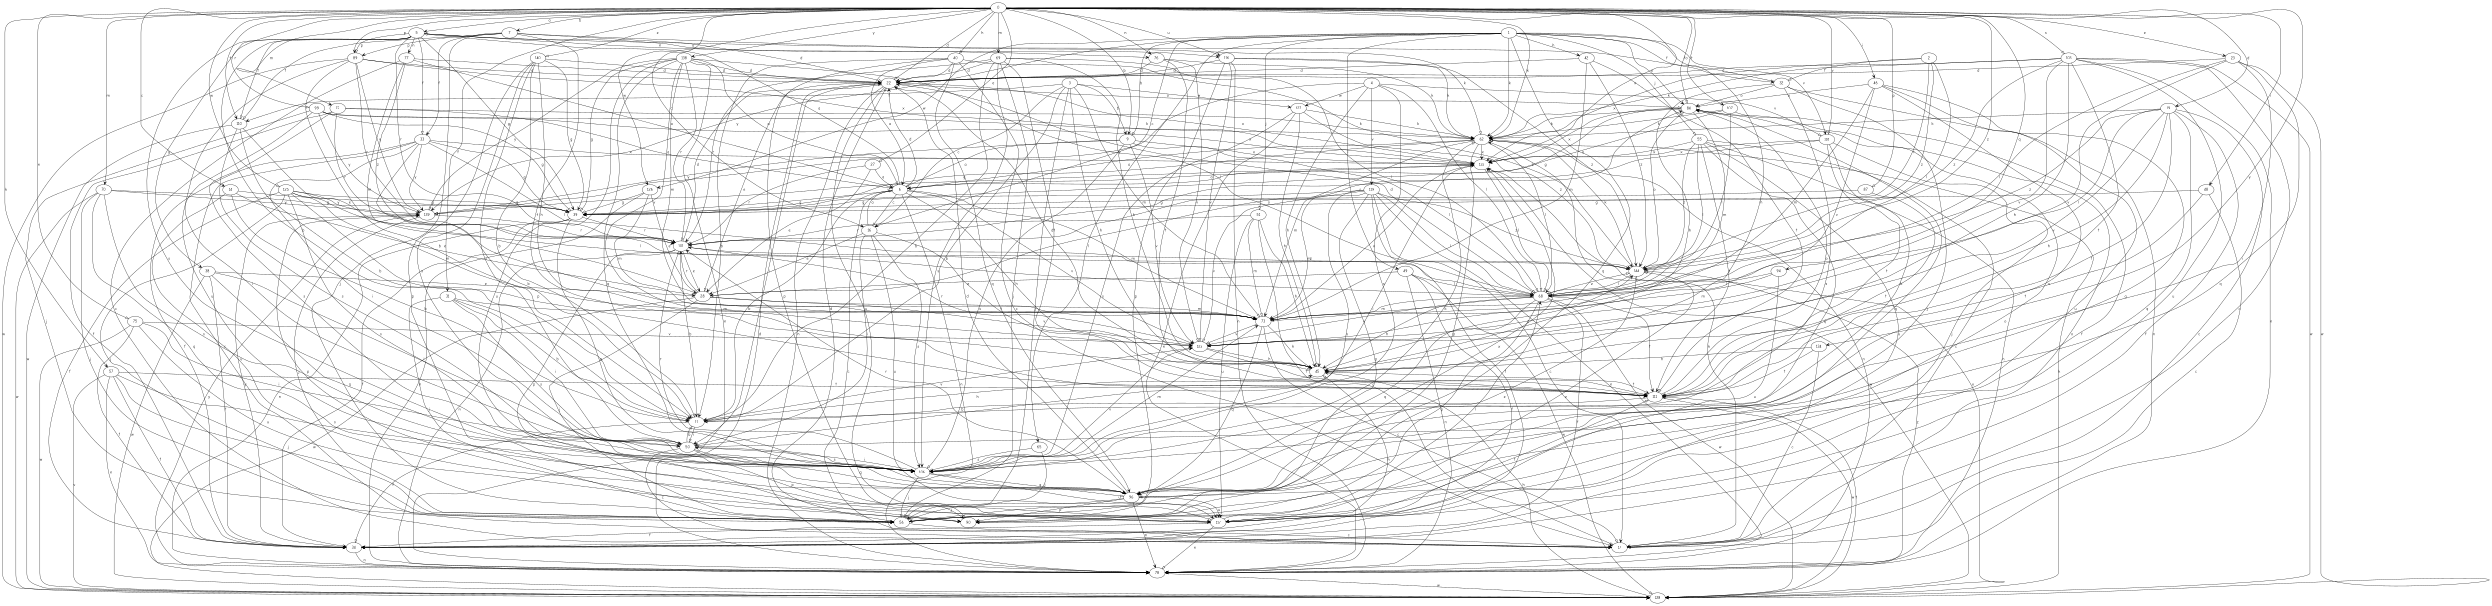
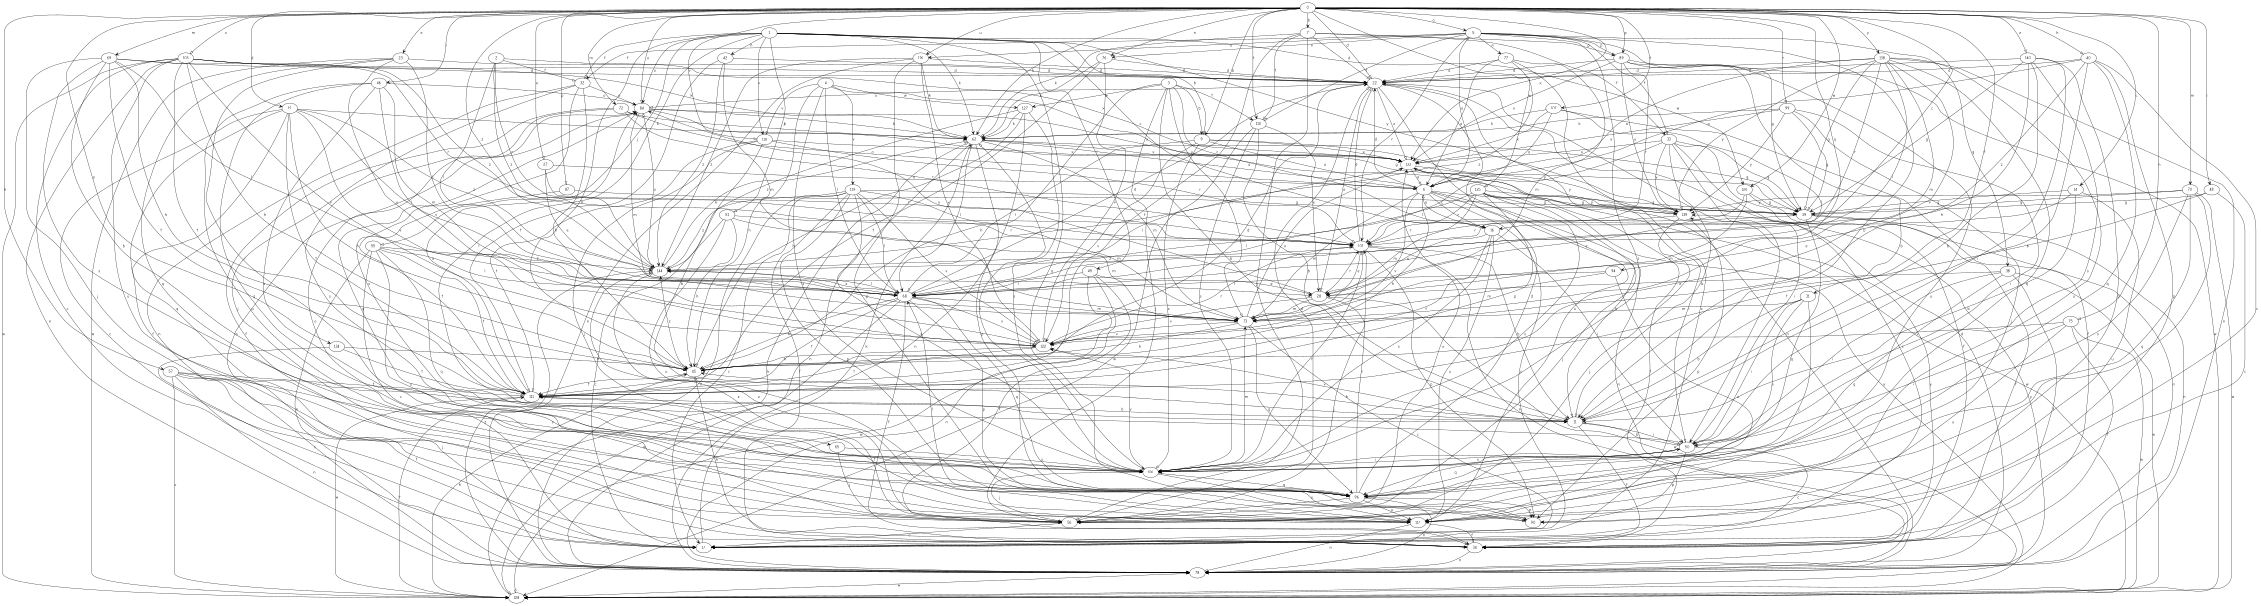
  strict digraph {
    fontname="Comic Neue"
    node [fontname="Comic Neue"]
    edge [arrowhead=vee fontname="Comic Neue"]
    0
    5
    7
    9
    14
    16
    19
    22
    23
    27
    31
    40
    46
    48
    57
    62
    69
    70
    72
    75
    76
    84
    87
    89
    94
    99
    103
    107
    110
    116
    118
    125
    126
    133
    134
    138
    140
    144
    32
    101
    11
    106
    33
    38
    39
    77
    56
    111
    139
    68
    6
    122
    28
    117
    50
    45
    96
    17
    34
    78
    128
    73
    90
    1
    42
    49
    51
    55
    65
    2
    3
    127
    4
    119
    0 -> 5 [label=a]
    0 -> 7 [label=b]
    0 -> 9 [label=b]
    0 -> 14 [label=c]
    0 -> 16 [label=c]
    0 -> 19 [label=d]
    0 -> 22 [arrowhead=onormal label=d]
    0 -> 23 [label=e]
    0 -> 27 [arrowhead=onormal label=e]
    0 -> 31 [label=f]
    0 -> 40 [arrowhead=onormal label=h]
    0 -> 46 [label=i]
    0 -> 48 [label=i]
    0 -> 57 [label=k]
    0 -> 62 [label=k]
    0 -> 69 [label=m]
    0 -> 70 [label=m]
    0 -> 72 [label=m]
    0 -> 75 [arrowhead=onormal label=n]
    0 -> 76 [label=n]
    0 -> 84 [arrowhead=onormal label=o]
    0 -> 87 [arrowhead=onormal label=p]
    0 -> 89 [label=p]
    0 -> 94 [label=q]
    0 -> 99 [arrowhead=onormal label=r]
    0 -> 103 [arrowhead=onormal label=s]
    0 -> 107 [label=t]
    0 -> 110 [label=t]
    0 -> 116 [label=u]
    0 -> 118 [arrowhead=onormal label=v]
    0 -> 125 [arrowhead=onormal label=w]
    0 -> 126 [label=w]
    0 -> 133 [label=x]
    0 -> 134 [label=y]
    0 -> 138 [label=y]
    0 -> 140 [arrowhead=onormal label=z]
    0 -> 144 [label=z]
    5 -> 76 [label=n]
    5 -> 89 [arrowhead=onormal label=p]
    5 -> 110 [arrowhead=onormal label=t]
    5 -> 116 [label=u]
    5 -> 32 [label=f]
    5 -> 101 [label=r]
    5 -> 11 [label=b]
    5 -> 106 [label=s]
    5 -> 33 [arrowhead=onormal label=f]
    5 -> 38 [label=g]
    5 -> 39 [label=g]
    5 -> 77 [label=n]
    7 -> 22 [arrowhead=onormal label=d]
    7 -> 62 [arrowhead=onormal label=k]
    7 -> 89 [label=p]
    7 -> 110 [arrowhead=onormal label=t]
    7 -> 33 [label=f]
    7 -> 56 [arrowhead=onormal label=j]
    7 -> 111 [label=t]
    9 -> 133 [label=x]
    9 -> 106 [arrowhead=onormal label=s]
    9 -> 139 [arrowhead=onormal label=y]
    9 -> 68 [arrowhead=onormal label=l]
    9 -> 6 [arrowhead=onormal label=a]
    9 -> 122 [label=v]
    14 -> 11 [label=b]
    14 -> 39 [arrowhead=onormal label=g]
    14 -> 28 [arrowhead=onormal label=e]
    14 -> 117 [arrowhead=onormal label=u]
    16 -> 106 [label=s]
    16 -> 111 [label=t]
    16 -> 6 [arrowhead=onormal label=a]
    16 -> 28 [label=e]
    16 -> 117 [label=u]
    16 -> 50 [label=i]
    19 -> 62 [label=k]
    19 -> 144 [arrowhead=onormal label=z]
    19 -> 111 [label=t]
    19 -> 68 [label=l]
    19 -> 122 [arrowhead=onormal label=v]
    19 -> 45 [arrowhead=onormal label=h]
    19 -> 96 [arrowhead=onormal label=q]
    19 -> 17 [arrowhead=onormal label=c]
    19 -> 34 [arrowhead=onormal label=f]
    22 -> 84 [arrowhead=onormal label=o]
    22 -> 133 [arrowhead=onormal label=x]
    22 -> 28 [arrowhead=onormal label=e]
    22 -> 117 [arrowhead=onormal label=u]
    22 -> 50 [label=i]
    22 -> 78 [label=n]
    23 -> 22 [arrowhead=onormal label=d]
    23 -> 68 [arrowhead=onormal label=l]
    23 -> 122 [arrowhead=onormal label=v]
    23 -> 50 [arrowhead=onormal label=i]
    23 -> 96 [arrowhead=onormal label=q]
    23 -> 128 [label=w]
    27 -> 101 [arrowhead=onormal label=r]
    27 -> 6 [arrowhead=onormal label=a]
    27 -> 28 [label=e]
    31 -> 11 [arrowhead=onormal label=b]
    31 -> 106 [arrowhead=onormal label=s]
    31 -> 56 [arrowhead=onormal label=j]
    31 -> 50 [arrowhead=onormal label=i]
    31 -> 73 [label=m]
    40 -> 22 [label=d]
    40 -> 144 [label=z]
    40 -> 11 [label=b]
    40 -> 6 [label=a]
    40 -> 96 [label=q]
    40 -> 17 [label=c]
    40 -> 90 [arrowhead=onormal label=p]
    46 -> 84 [arrowhead=onormal label=o]
    46 -> 106 [arrowhead=onormal label=s]
    46 -> 122 [arrowhead=onormal label=v]
    46 -> 117 [arrowhead=onormal label=u]
    46 -> 96 [arrowhead=onormal label=q]
    46 -> 73 [arrowhead=onormal label=m]
    48 -> 39 [arrowhead=onormal label=g]
    48 -> 111 [arrowhead=onormal label=t]
    48 -> 17 [arrowhead=onormal label=c]
    57 -> 106 [arrowhead=onormal label=s]
    57 -> 56 [label=j]
    57 -> 111 [arrowhead=onormal label=t]
    57 -> 34 [arrowhead=onormal label=f]
    57 -> 78 [label=n]
    57 -> 128 [label=v]
    62 -> 133 [label=x]
    62 -> 39 [label=g]
    62 -> 68 [label=l]
    62 -> 6 [label=a]
    62 -> 78 [arrowhead=onormal label=n]
    62 -> 73 [label=m]
    62 -> 90 [label=p]
    69 -> 22 [label=d]
    69 -> 101 [label=r]
    69 -> 11 [label=b]
    69 -> 106 [label=s]
    69 -> 56 [arrowhead=onormal label=j]
    69 -> 111 [label=t]
    69 -> 68 [arrowhead=onormal label=l]
    69 -> 45 [arrowhead=onormal label=h]
    70 -> 106 [label=s]
    70 -> 39 [label=g]
    70 -> 56 [arrowhead=onormal label=j]
    70 -> 139 [label=y]
    70 -> 96 [arrowhead=onormal label=q]
    70 -> 128 [arrowhead=onormal label=w]
    72 -> 62 [arrowhead=onormal label=k]
    72 -> 101 [label=r]
    72 -> 106 [label=s]
    72 -> 6 [arrowhead=onormal label=a]
    72 -> 34 [arrowhead=onormal label=f]
    75 -> 122 [label=v]
    75 -> 117 [label=u]
    75 -> 50 [label=i]
    75 -> 34 [arrowhead=onormal label=f]
    75 -> 128 [label=w]
    76 -> 22 [arrowhead=onormal label=d]
    76 -> 62 [label=k]
    76 -> 111 [label=t]
    76 -> 122 [arrowhead=onormal label=v]
    84 -> 62 [label=k]
    84 -> 133 [label=x]
    84 -> 39 [label=g]
    84 -> 96 [arrowhead=onormal label=q]
    84 -> 73 [arrowhead=onormal label=m]
    87 -> 39 [label=g]
    87 -> 111 [arrowhead=onormal label=t]
    89 -> 22 [label=d]
    89 -> 133 [label=x]
    89 -> 101 [arrowhead=onormal label=r]
    89 -> 11 [label=b]
    89 -> 139 [arrowhead=onormal label=y]
    89 -> 117 [arrowhead=onormal label=u]
    89 -> 128 [label=w]
    94 -> 68 [arrowhead=onormal label=l]
    94 -> 117 [arrowhead=onormal label=u]
    94 -> 73 [arrowhead=onormal label=m]
    99 -> 62 [label=k]
    99 -> 133 [label=x]
    99 -> 39 [arrowhead=onormal label=g]
    99 -> 56 [arrowhead=onormal label=j]
    99 -> 139 [label=y]
    99 -> 50 [arrowhead=onormal label=i]
    103 -> 22 [label=d]
    103 -> 62 [label=k]
    103 -> 144 [arrowhead=onormal label=z]
    103 -> 111 [arrowhead=onormal label=t]
    103 -> 122 [label=v]
    103 -> 117 [arrowhead=onormal label=u]
    103 -> 45 [arrowhead=onormal label=h]
    103 -> 17 [arrowhead=onormal label=c]
    103 -> 78 [label=n]
    103 -> 128 [arrowhead=onormal label=w]
    107 -> 62 [label=k]
    107 -> 68 [arrowhead=onormal label=l]
    107 -> 6 [arrowhead=onormal label=a]
    107 -> 34 [label=f]
    110 -> 11 [label=b]
    110 -> 106 [label=s]
    110 -> 28 [label=e]
    110 -> 128 [label=w]
    116 -> 22 [arrowhead=onormal label=d]
    116 -> 62 [label=k]
    116 -> 144 [label=z]
    116 -> 122 [arrowhead=onormal label=v]
    116 -> 78 [arrowhead=onormal label=n]
    116 -> 90 [arrowhead=onormal label=p]
    118 -> 133 [label=x]
    118 -> 101 [arrowhead=onormal label=r]
    118 -> 11 [arrowhead=onormal label=b]
    118 -> 56 [label=j]
    118 -> 111 [arrowhead=onormal label=t]
+   125 -> 101 [label=r]
    125 -> 106 [label=s]
    125 -> 39 [arrowhead=onormal label=g]
    125 -> 56 [arrowhead=onormal label=j]
    125 -> 111 [label=p]
    125 -> 139 [label=y]
    125 -> 68 [label=l]
    125 -> 34 [label=f]
    125 -> 73 [arrowhead=onormal label=m]
    126 -> 39 [arrowhead=onormal label=g]
-   126 -> 28 [arrowhead=onormal label=e]
+   126 -> 28 [label=e]
    126 -> 78 [arrowhead=onormal label=n]
    126 -> 73 [arrowhead=onormal label=m]
    133 -> 139 [arrowhead=onormal label=y]
    133 -> 68 [arrowhead=onormal label=l]
    133 -> 6 [arrowhead=onormal label=a]
    133 -> 50 [arrowhead=onormal label=i]
    133 -> 128 [label=w]
    134 -> 111 [arrowhead=onormal label=t]
    134 -> 45 [label=h]
    134 -> 17 [arrowhead=onormal label=c]
    138 -> 22 [arrowhead=onormal label=d]
    138 -> 101 [arrowhead=onormal label=r]
    138 -> 39 [arrowhead=onormal label=g]
    138 -> 139 [arrowhead=onormal label=y]
    138 -> 68 [arrowhead=onormal label=l]
    138 -> 6 [arrowhead=onormal label=a]
    138 -> 122 [label=v]
    138 -> 117 [label=u]
    138 -> 96 [arrowhead=onormal label=q]
    138 -> 78 [label=n]
    138 -> 73 [label=m]
    140 -> 22 [arrowhead=onormal label=d]
    140 -> 11 [arrowhead=onormal label=b]
    140 -> 106 [label=s]
    140 -> 39 [label=g]
    140 -> 50 [label=i]
    140 -> 45 [label=h]
    140 -> 90 [arrowhead=onormal label=p]
    144 -> 62 [arrowhead=onormal label=k]
    144 -> 84 [arrowhead=onormal label=o]
    144 -> 68 [arrowhead=onormal label=l]
    32 -> 84 [label=o]
    32 -> 106 [arrowhead=onormal label=s]
    32 -> 56 [arrowhead=onormal label=j]
    32 -> 45 [label=h]
    32 -> 78 [arrowhead=onormal label=n]
    101 -> 22 [arrowhead=onormal label=d]
    101 -> 144 [arrowhead=onormal label=z]
    101 -> 11 [label=b]
    101 -> 28 [label=e]
    101 -> 78 [arrowhead=onormal label=n]
    101 -> 90 [label=p]
    11 -> 122 [label=v]
    11 -> 50 [arrowhead=onormal label=i]
    11 -> 45 [label=h]
    11 -> 34 [arrowhead=onormal label=f]
    106 -> 62 [arrowhead=onormal label=k]
    106 -> 101 [arrowhead=onormal label=r]
    106 -> 56 [arrowhead=onormal label=j]
    106 -> 122 [label=v]
    106 -> 117 [label=u]
    106 -> 50 [label=i]
    106 -> 96 [arrowhead=onormal label=q]
    106 -> 73 [label=m]
    33 -> 133 [arrowhead=onormal label=x]
    33 -> 11 [arrowhead=onormal label=b]
    33 -> 39 [arrowhead=onormal label=g]
    33 -> 139 [label=y]
    33 -> 68 [arrowhead=onormal label=l]
    33 -> 50 [arrowhead=onormal label=i]
    33 -> 17 [arrowhead=onormal label=c]
    33 -> 34 [label=f]
    38 -> 28 [label=e]
    38 -> 50 [arrowhead=onormal label=i]
    38 -> 96 [label=q]
    38 -> 34 [arrowhead=onormal label=f]
    38 -> 128 [label=w]
    39 -> 101 [label=r]
    39 -> 96 [label=q]
    39 -> 34 [label=f]
    39 -> 78 [label=n]
    77 -> 22 [label=d]
    77 -> 144 [label=z]
    77 -> 6 [label=a]
    77 -> 17 [arrowhead=onormal label=c]
    77 -> 73 [arrowhead=onormal label=m]
    56 -> 22 [arrowhead=onormal label=d]
    56 -> 84 [label=o]
    56 -> 133 [label=x]
    56 -> 144 [arrowhead=onormal label=z]
    56 -> 17 [label=c]
    111 -> 84 [label=o]
    111 -> 11 [label=b]
    111 -> 128 [arrowhead=onormal label=w]
    139 -> 101 [label=r]
    139 -> 56 [label=j]
    139 -> 90 [label=p]
    68 -> 22 [label=d]
    68 -> 144 [arrowhead=onormal label=z]
    68 -> 111 [label=t]
    68 -> 122 [arrowhead=onormal label=v]
    68 -> 45 [label=h]
    68 -> 96 [label=q]
    68 -> 34 [arrowhead=onormal label=f]
    68 -> 128 [arrowhead=onormal label=w]
    68 -> 73 [arrowhead=onormal label=m]
    68 -> 90 [label=p]
    6 -> 5 [arrowhead=onormal label=a]
    6 -> 16 [arrowhead=onormal label=c]
    6 -> 22 [label=d]
    6 -> 11 [arrowhead=onormal label=b]
    6 -> 39 [arrowhead=onormal label=g]
    6 -> 122 [label=v]
    6 -> 45 [arrowhead=onormal label=h]
    6 -> 17 [label=c]
    6 -> 78 [label=n]
    6 -> 73 [arrowhead=onormal label=m]
    122 -> 101 [label=r]
    122 -> 111 [label=t]
    122 -> 45 [arrowhead=onormal label=h]
    28 -> 84 [label=o]
    28 -> 101 [label=r]
    28 -> 56 [label=j]
    28 -> 122 [label=v]
    28 -> 128 [label=w]
    28 -> 73 [label=m]
    117 -> 144 [arrowhead=onormal label=z]
    117 -> 111 [arrowhead=onormal label=t]
    117 -> 68 [label=l]
    117 -> 34 [arrowhead=onormal label=f]
    117 -> 78 [arrowhead=onormal label=n]
    50 -> 11 [arrowhead=onormal label=b]
    50 -> 106 [label=s]
    50 -> 96 [label=q]
    50 -> 17 [arrowhead=onormal label=c]
    50 -> 90 [label=p]
    45 -> 22 [label=d]
    45 -> 144 [label=z]
    45 -> 111 [label=t]
    96 -> 22 [arrowhead=onormal label=d]
    96 -> 101 [label=r]
    96 -> 56 [arrowhead=onormal label=j]
    96 -> 117 [label=u]
    96 -> 78 [label=n]
    96 -> 90 [label=p]
    17 -> 62 [label=k]
    17 -> 84 [label=o]
    34 -> 139 [label=y]
    34 -> 45 [arrowhead=onormal label=h]
    34 -> 78 [label=n]
    78 -> 22 [label=d]
    78 -> 144 [arrowhead=onormal label=z]
    78 -> 139 [label=y]
    78 -> 128 [arrowhead=onormal label=w]
    128 -> 62 [arrowhead=onormal label=k]
    128 -> 133 [label=x]
    128 -> 111 [label=t]
    128 -> 45 [label=h]
    73 -> 133 [label=x]
    73 -> 122 [arrowhead=onormal label=v]
    73 -> 45 [label=h]
    73 -> 96 [label=q]
    73 -> 17 [arrowhead=onormal label=c]
    1 -> 9 [arrowhead=onormal label=b]
    1 -> 16 [arrowhead=onormal label=c]
    1 -> 62 [label=k]
    1 -> 84 [label=o]
    1 -> 118 [label=v]
    1 -> 126 [label=w]
    1 -> 32 [arrowhead=onormal label=f]
    1 -> 139 [label=y]
    1 -> 45 [label=h]
    1 -> 96 [arrowhead=onormal label=q]
    1 -> 42 [label=h]
    1 -> 49 [label=i]
    1 -> 51 [arrowhead=onormal label=j]
    1 -> 55 [arrowhead=onormal label=j]
    1 -> 65 [label=l]
    42 -> 22 [label=d]
    42 -> 144 [label=z]
    42 -> 111 [arrowhead=onormal label=t]
    42 -> 73 [label=m]
    49 -> 68 [label=l]
    49 -> 28 [label=e]
    49 -> 34 [label=f]
    49 -> 78 [label=n]
    49 -> 128 [arrowhead=onormal label=w]
    51 -> 101 [label=r]
    51 -> 117 [label=u]
    51 -> 45 [label=h]
    51 -> 17 [arrowhead=onormal label=c]
    51 -> 73 [arrowhead=onormal label=m]
-   55 -> 133 [label=x]
+   107 -> 133 [label=x]
    55 -> 144 [label=z]
    55 -> 111 [label=t]
    55 -> 68 [arrowhead=onormal label=l]
    55 -> 117 [label=u]
    55 -> 96 [label=q]
    55 -> 17 [label=c]
    55 -> 78 [arrowhead=onormal label=n]
    65 -> 106 [arrowhead=onormal label=s]
    65 -> 56 [label=j]
    2 -> 133 [label=x]
    2 -> 144 [label=z]
    2 -> 32 [arrowhead=onormal label=f]
    2 -> 101 [arrowhead=onormal label=r]
    2 -> 68 [arrowhead=onormal label=l]
    3 -> 9 [label=b]
    3 -> 16 [label=c]
    3 -> 110 [label=t]
    3 -> 11 [arrowhead=onormal label=b]
    3 -> 56 [arrowhead=onormal label=j]
    3 -> 45 [arrowhead=onormal label=h]
    3 -> 73 [arrowhead=onormal label=m]
    3 -> 127 [label=w]
    127 -> 62 [arrowhead=onormal label=k]
    127 -> 144 [label=z]
    127 -> 106 [label=s]
    127 -> 45 [arrowhead=onormal label=h]
    127 -> 78 [arrowhead=onormal label=n]
    4 -> 118 [arrowhead=onormal label=v]
    4 -> 106 [label=s]
    4 -> 139 [arrowhead=onormal label=y]
    4 -> 68 [arrowhead=onormal label=l]
    4 -> 45 [label=h]
    4 -> 127 [label=w]
    4 -> 119 [label=v]
    119 -> 144 [arrowhead=onormal label=z]
    119 -> 106 [label=s]
    119 -> 39 [label=g]
    119 -> 68 [label=l]
    119 -> 122 [arrowhead=onormal label=v]
    119 -> 17 [label=c]
    119 -> 34 [label=f]
    119 -> 78 [label=n]
    119 -> 73 [label=m]
    119 -> 90 [arrowhead=onormal label=p]
  }
